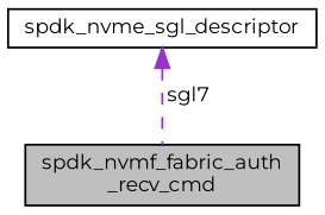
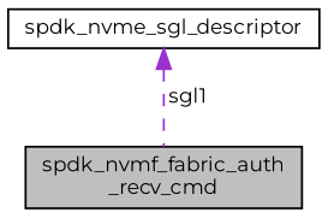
  digraph {
    fontname=Montserrat
    node [color=black fontname=Montserrat fontsize=10 shape=record style=filled]
    n1 [fillcolor=grey75 fontcolor=black height=0.2 label="spdk_nvmf_fabric_auth\l_recv_cmd" width=0.4]
    n2 [fillcolor=white height=0.2 label=spdk_nvme_sgl_descriptor width=0.4]
-   n2 -> n1 [color=darkorchid3 dir=back fontname=Montserrat fontsize=10 label=" sgl7" labelfontname=Helvetica labelfontsize=10 style=dashed]
+   n2 -> n1 [color=darkorchid3 dir=back fontname=Montserrat fontsize=10 label=" sgl1" labelfontname=Helvetica labelfontsize=10 style=dashed]
  }
